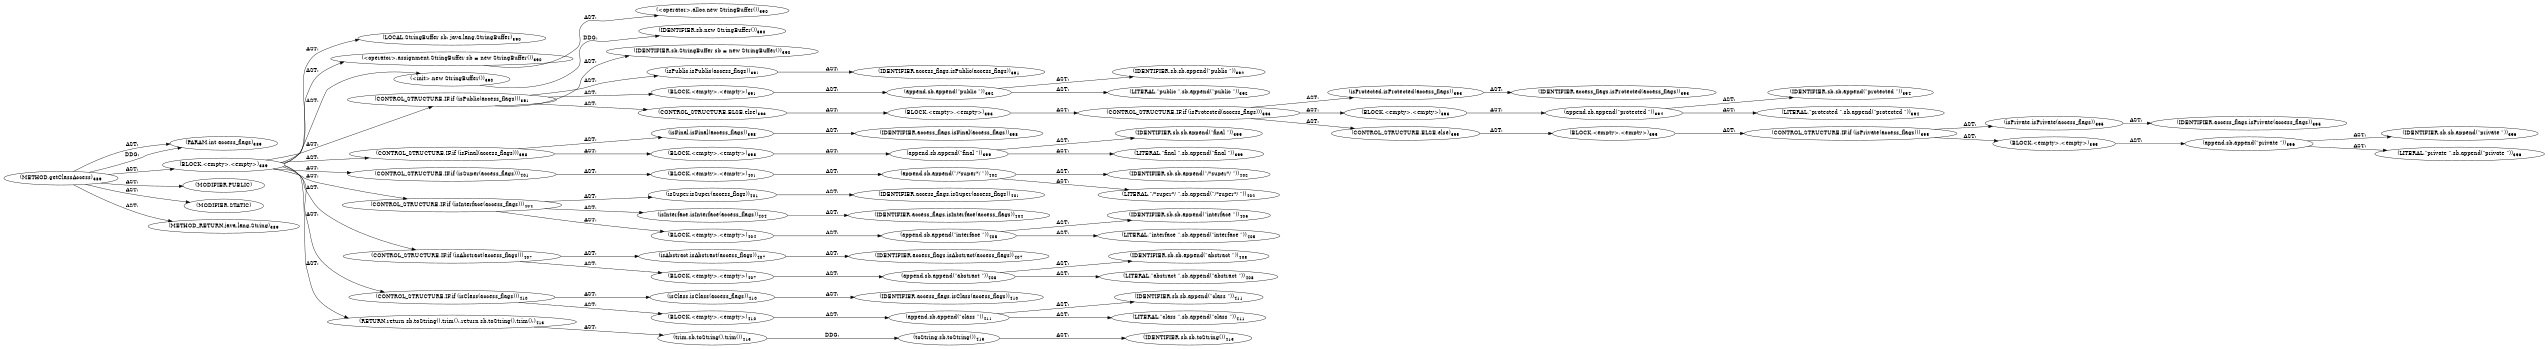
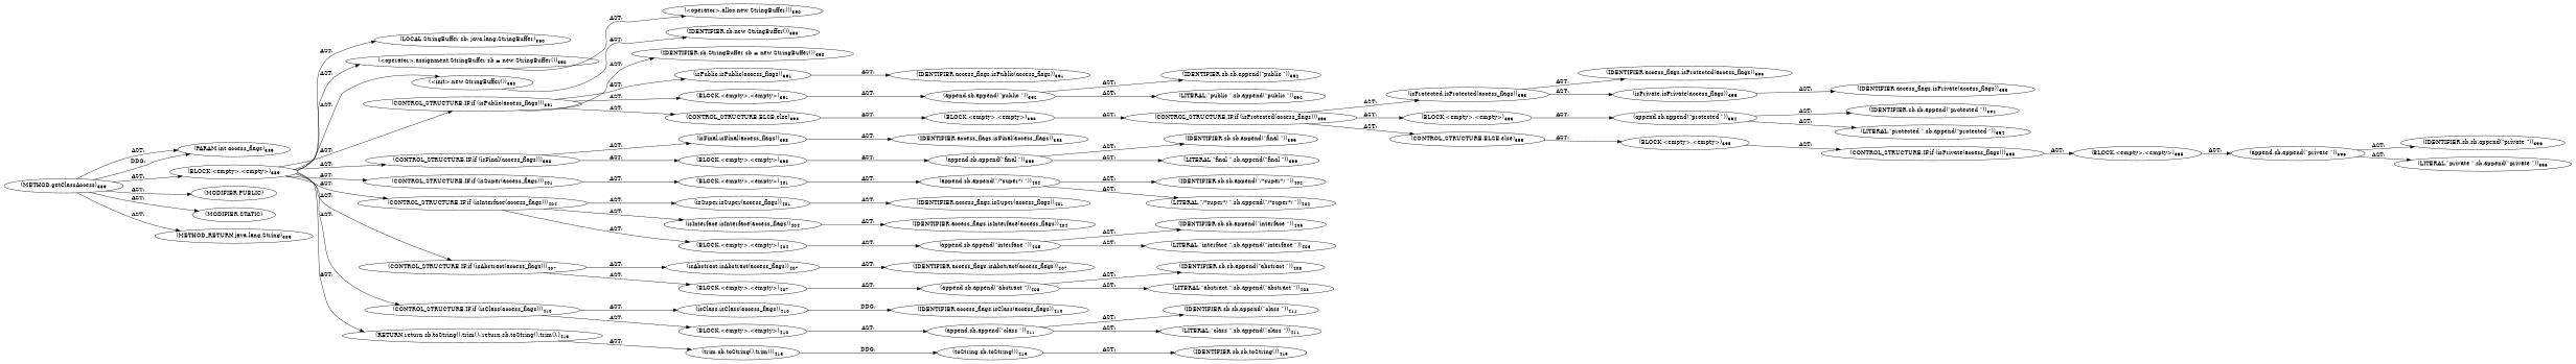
  digraph {
    rankdir=LR
    n1 [label=<(METHOD,getClassAccess)<SUB>389</SUB>>]
    n2 [label=<(PARAM,int access_flags)<SUB>389</SUB>>]
    n3 [label=<(BLOCK,&lt;empty&gt;,&lt;empty&gt;)<SUB>389</SUB>>]
    n4 [label=<(MODIFIER,PUBLIC)>]
    n5 [label=<(MODIFIER,STATIC)>]
    n6 [label=<(METHOD_RETURN,java.lang.String)<SUB>389</SUB>>]
    n7 [label=<(LOCAL,StringBuffer sb: java.lang.StringBuffer)<SUB>390</SUB>>]
    n8 [label=<(&lt;operator&gt;.assignment,StringBuffer sb = new StringBuffer())<SUB>390</SUB>>]
    n9 [label=<(&lt;init&gt;,new StringBuffer())<SUB>390</SUB>>]
    n10 [label=<(CONTROL_STRUCTURE,IF,if (isPublic(access_flags)))<SUB>391</SUB>>]
    n11 [label=<(CONTROL_STRUCTURE,IF,if (isFinal(access_flags)))<SUB>398</SUB>>]
    n12 [label=<(CONTROL_STRUCTURE,IF,if (isSuper(access_flags)))<SUB>401</SUB>>]
    n13 [label=<(CONTROL_STRUCTURE,IF,if (isInterface(access_flags)))<SUB>404</SUB>>]
    n14 [label=<(CONTROL_STRUCTURE,IF,if (isAbstract(access_flags)))<SUB>407</SUB>>]
    n15 [label=<(CONTROL_STRUCTURE,IF,if (isClass(access_flags)))<SUB>410</SUB>>]
    n16 [label=<(RETURN,return sb.toString().trim();,return sb.toString().trim();)<SUB>413</SUB>>]
    n17 [label=<(&lt;operator&gt;.alloc,new StringBuffer())<SUB>390</SUB>>]
    n18 [label=<(IDENTIFIER,sb,new StringBuffer())<SUB>390</SUB>>]
    n19 [label=<(IDENTIFIER,sb,StringBuffer sb = new StringBuffer())<SUB>390</SUB>>]
    n20 [label=<(isPublic,isPublic(access_flags))<SUB>391</SUB>>]
    n21 [label=<(BLOCK,&lt;empty&gt;,&lt;empty&gt;)<SUB>391</SUB>>]
    n22 [label=<(CONTROL_STRUCTURE,ELSE,else)<SUB>393</SUB>>]
    n23 [label=<(isFinal,isFinal(access_flags))<SUB>398</SUB>>]
    n24 [label=<(BLOCK,&lt;empty&gt;,&lt;empty&gt;)<SUB>398</SUB>>]
    n25 [label=<(BLOCK,&lt;empty&gt;,&lt;empty&gt;)<SUB>401</SUB>>]
    n26 [label=<(isSuper,isSuper(access_flags))<SUB>401</SUB>>]
    n27 [label=<(isInterface,isInterface(access_flags))<SUB>404</SUB>>]
    n28 [label=<(BLOCK,&lt;empty&gt;,&lt;empty&gt;)<SUB>404</SUB>>]
    n29 [label=<(isAbstract,isAbstract(access_flags))<SUB>407</SUB>>]
    n30 [label=<(BLOCK,&lt;empty&gt;,&lt;empty&gt;)<SUB>407</SUB>>]
    n31 [label=<(isClass,isClass(access_flags))<SUB>410</SUB>>]
    n32 [label=<(BLOCK,&lt;empty&gt;,&lt;empty&gt;)<SUB>410</SUB>>]
    n33 [label=<(trim,sb.toString().trim())<SUB>413</SUB>>]
    n34 [label=<(IDENTIFIER,access_flags,isPublic(access_flags))<SUB>391</SUB>>]
    n35 [label=<(append,sb.append(&quot;public &quot;))<SUB>392</SUB>>]
    n36 [label=<(BLOCK,&lt;empty&gt;,&lt;empty&gt;)<SUB>393</SUB>>]
    n37 [label=<(IDENTIFIER,sb,sb.append(&quot;public &quot;))<SUB>392</SUB>>]
    n38 [label=<(LITERAL,&quot;public &quot;,sb.append(&quot;public &quot;))<SUB>392</SUB>>]
    n39 [label=<(CONTROL_STRUCTURE,IF,if (isProtected(access_flags)))<SUB>393</SUB>>]
    n40 [label=<(isProtected,isProtected(access_flags))<SUB>393</SUB>>]
    n41 [label=<(BLOCK,&lt;empty&gt;,&lt;empty&gt;)<SUB>393</SUB>>]
    n42 [label=<(CONTROL_STRUCTURE,ELSE,else)<SUB>395</SUB>>]
    n43 [label=<(IDENTIFIER,access_flags,isProtected(access_flags))<SUB>393</SUB>>]
    n44 [label=<(append,sb.append(&quot;protected &quot;))<SUB>394</SUB>>]
    n45 [label=<(BLOCK,&lt;empty&gt;,&lt;empty&gt;)<SUB>395</SUB>>]
    n46 [label=<(IDENTIFIER,sb,sb.append(&quot;protected &quot;))<SUB>394</SUB>>]
    n47 [label=<(LITERAL,&quot;protected &quot;,sb.append(&quot;protected &quot;))<SUB>394</SUB>>]
    n48 [label=<(CONTROL_STRUCTURE,IF,if (isPrivate(access_flags)))<SUB>395</SUB>>]
    n49 [label=<(isPrivate,isPrivate(access_flags))<SUB>395</SUB>>]
    n50 [label=<(BLOCK,&lt;empty&gt;,&lt;empty&gt;)<SUB>395</SUB>>]
    n51 [label=<(IDENTIFIER,access_flags,isPrivate(access_flags))<SUB>395</SUB>>]
    n52 [label=<(append,sb.append(&quot;private &quot;))<SUB>396</SUB>>]
    n53 [label=<(IDENTIFIER,sb,sb.append(&quot;private &quot;))<SUB>396</SUB>>]
    n54 [label=<(LITERAL,&quot;private &quot;,sb.append(&quot;private &quot;))<SUB>396</SUB>>]
    n55 [label=<(IDENTIFIER,access_flags,isFinal(access_flags))<SUB>398</SUB>>]
    n56 [label=<(append,sb.append(&quot;final &quot;))<SUB>399</SUB>>]
    n57 [label=<(IDENTIFIER,sb,sb.append(&quot;final &quot;))<SUB>399</SUB>>]
    n58 [label=<(LITERAL,&quot;final &quot;,sb.append(&quot;final &quot;))<SUB>399</SUB>>]
    n59 [label=<(IDENTIFIER,access_flags,isSuper(access_flags))<SUB>401</SUB>>]
    n60 [label=<(append,sb.append(&quot;/*super*/ &quot;))<SUB>402</SUB>>]
    n61 [label=<(IDENTIFIER,sb,sb.append(&quot;/*super*/ &quot;))<SUB>402</SUB>>]
    n62 [label=<(LITERAL,&quot;/*super*/ &quot;,sb.append(&quot;/*super*/ &quot;))<SUB>402</SUB>>]
    n63 [label=<(IDENTIFIER,access_flags,isInterface(access_flags))<SUB>404</SUB>>]
    n64 [label=<(append,sb.append(&quot;interface &quot;))<SUB>405</SUB>>]
    n65 [label=<(IDENTIFIER,sb,sb.append(&quot;interface &quot;))<SUB>405</SUB>>]
    n66 [label=<(LITERAL,&quot;interface &quot;,sb.append(&quot;interface &quot;))<SUB>405</SUB>>]
    n67 [label=<(IDENTIFIER,access_flags,isAbstract(access_flags))<SUB>407</SUB>>]
    n68 [label=<(append,sb.append(&quot;abstract &quot;))<SUB>408</SUB>>]
    n69 [label=<(IDENTIFIER,sb,sb.append(&quot;abstract &quot;))<SUB>408</SUB>>]
    n70 [label=<(LITERAL,&quot;abstract &quot;,sb.append(&quot;abstract &quot;))<SUB>408</SUB>>]
    n71 [label=<(IDENTIFIER,access_flags,isClass(access_flags))<SUB>410</SUB>>]
    n72 [label=<(append,sb.append(&quot;class &quot;))<SUB>411</SUB>>]
    n73 [label=<(IDENTIFIER,sb,sb.append(&quot;class &quot;))<SUB>411</SUB>>]
    n74 [label=<(LITERAL,&quot;class &quot;,sb.append(&quot;class &quot;))<SUB>411</SUB>>]
    n75 [label=<(toString,sb.toString())<SUB>413</SUB>>]
    n76 [label=<(IDENTIFIER,sb,sb.toString())<SUB>413</SUB>>]
    n1 -> n2 [label="AST: "]
    n1 -> n2 [label="DDG: "]
    n1 -> n3 [label="AST: "]
    n1 -> n4 [label="AST: "]
    n1 -> n5 [label="AST: "]
    n1 -> n6 [label="AST: "]
    n3 -> n7 [label="AST: "]
    n3 -> n8 [label="AST: "]
    n3 -> n9 [label="AST: "]
    n3 -> n10 [label="AST: "]
    n3 -> n11 [label="AST: "]
    n3 -> n12 [label="AST: "]
    n3 -> n13 [label="AST: "]
    n3 -> n14 [label="AST: "]
    n3 -> n15 [label="AST: "]
    n3 -> n16 [label="AST: "]
    n8 -> n17 [label="AST: "]
-   n9 -> n18 [label="DDG: "]
+   n9 -> n18 [label="AST: "]
    n10 -> n19 [label="AST: "]
    n10 -> n20 [label="AST: "]
    n10 -> n21 [label="AST: "]
    n10 -> n22 [label="AST: "]
    n11 -> n23 [label="AST: "]
    n11 -> n24 [label="AST: "]
    n12 -> n25 [label="AST: "]
    n13 -> n26 [label="AST: "]
    n13 -> n27 [label="AST: "]
    n13 -> n28 [label="AST: "]
    n14 -> n29 [label="AST: "]
    n14 -> n30 [label="AST: "]
    n15 -> n31 [label="AST: "]
    n15 -> n32 [label="AST: "]
    n16 -> n33 [label="AST: "]
    n20 -> n34 [label="AST: "]
    n21 -> n35 [label="AST: "]
    n22 -> n36 [label="AST: "]
    n23 -> n55 [label="AST: "]
    n24 -> n56 [label="AST: "]
    n25 -> n60 [label="AST: "]
    n26 -> n59 [label="AST: "]
    n27 -> n63 [label="AST: "]
    n28 -> n64 [label="AST: "]
    n29 -> n67 [label="AST: "]
    n30 -> n68 [label="AST: "]
-   n31 -> n71 [label="AST: "]
+   n31 -> n71 [label="DDG: "]
    n32 -> n72 [label="AST: "]
    n33 -> n75 [label="DDG: "]
    n35 -> n37 [label="AST: "]
    n35 -> n38 [label="AST: "]
    n36 -> n39 [label="AST: "]
    n39 -> n40 [label="AST: "]
    n39 -> n41 [label="AST: "]
    n39 -> n42 [label="AST: "]
    n40 -> n43 [label="AST: "]
    n41 -> n44 [label="AST: "]
    n42 -> n45 [label="AST: "]
    n44 -> n46 [label="AST: "]
    n44 -> n47 [label="AST: "]
    n45 -> n48 [label="AST: "]
-   n48 -> n49 [label="AST: "]
+   n40 -> n49 [label="AST: "]
    n48 -> n50 [label="AST: "]
    n49 -> n51 [label="AST: "]
    n50 -> n52 [label="AST: "]
    n52 -> n53 [label="AST: "]
    n52 -> n54 [label="AST: "]
    n56 -> n57 [label="AST: "]
    n56 -> n58 [label="AST: "]
    n60 -> n61 [label="AST: "]
    n60 -> n62 [label="AST: "]
    n64 -> n65 [label="AST: "]
    n64 -> n66 [label="AST: "]
    n68 -> n69 [label="AST: "]
    n68 -> n70 [label="AST: "]
    n72 -> n73 [label="AST: "]
    n72 -> n74 [label="AST: "]
    n75 -> n76 [label="AST: "]
  }
